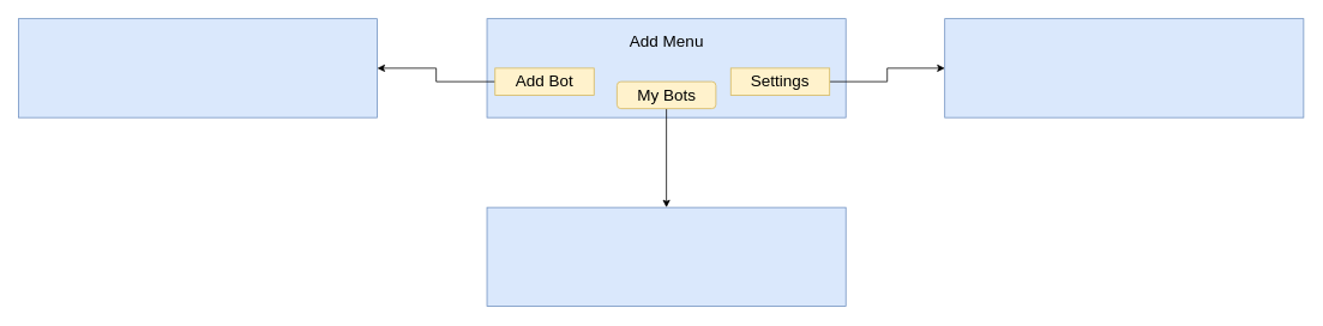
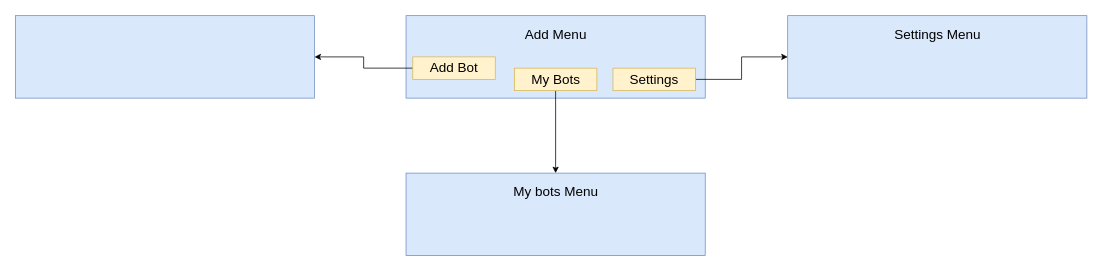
  <mxCell id="0" />
  <mxCell id="1" parent="0" />
  <mxCell id="2" value="" style="rounded=0;whiteSpace=wrap;html=1;fillColor=#dae8fc;strokeColor=#6c8ebf;" vertex="1" parent="1"><mxGeometry x="541" y="20" width="399" height="110" as="geometry" /></mxCell>
  <mxCell id="3" value="Add Menu" style="text;html=1;strokeColor=none;fillColor=none;align=center;verticalAlign=middle;whiteSpace=wrap;rounded=0;fontSize=18;" vertex="1" parent="1"><mxGeometry x="685.5" y="30" width="110" height="30" as="geometry" /></mxCell>
  <mxCell id="4" style="edgeStyle=orthogonalEdgeStyle;rounded=0;orthogonalLoop=1;jettySize=auto;html=1;exitX=1;exitY=0.5;exitDx=0;exitDy=0;entryX=0;entryY=0.5;entryDx=0;entryDy=0;fontSize=18;" edge="1" parent="1" source="5" target="10"><mxGeometry relative="1" as="geometry" /></mxCell>
- <mxCell id="5" value="Settings" style="rounded=0;whiteSpace=wrap;html=1;fontSize=18;fillColor=#fff2cc;strokeColor=#d6b656;" vertex="1" parent="1"><mxGeometry x="812" y="75" width="110" height="30" as="geometry" /></mxCell>
+ <mxCell id="5" value="Settings" style="rounded=0;whiteSpace=wrap;html=1;fontSize=18;fillColor=#fff2cc;strokeColor=#d6b656;" vertex="1" parent="1"><mxGeometry x="817" y="90" width="110" height="30" as="geometry" /></mxCell>
  <mxCell id="6" style="edgeStyle=orthogonalEdgeStyle;rounded=0;orthogonalLoop=1;jettySize=auto;html=1;exitX=0.5;exitY=1;exitDx=0;exitDy=0;entryX=0.5;entryY=0;entryDx=0;entryDy=0;fontSize=18;" edge="1" parent="1" source="7" target="11"><mxGeometry relative="1" as="geometry" /></mxCell>
- <mxCell id="7" value="My Bots" style="whiteSpace=wrap;html=1;fontSize=18;fillColor=#fff2cc;strokeColor=#d6b656;rounded=1;" vertex="1" parent="1"><mxGeometry x="685.5" y="90" width="110" height="30" as="geometry" /></mxCell>
+ <mxCell id="7" value="My Bots" style="rounded=0;whiteSpace=wrap;html=1;fontSize=18;fillColor=#fff2cc;strokeColor=#d6b656;" vertex="1" parent="1"><mxGeometry x="685.5" y="90" width="110" height="30" as="geometry" /></mxCell>
  <mxCell id="8" style="edgeStyle=orthogonalEdgeStyle;rounded=0;orthogonalLoop=1;jettySize=auto;html=1;exitX=0;exitY=0.5;exitDx=0;exitDy=0;fontSize=18;" edge="1" parent="1" source="9" target="12"><mxGeometry relative="1" as="geometry" /></mxCell>
  <mxCell id="9" value="Add Bot" style="rounded=0;whiteSpace=wrap;html=1;fontSize=18;fillColor=#fff2cc;strokeColor=#d6b656;" vertex="1" parent="1"><mxGeometry x="550" y="75" width="110" height="30" as="geometry" /></mxCell>
  <mxCell id="10" value="" style="rounded=0;whiteSpace=wrap;html=1;fontSize=18;fillColor=#dae8fc;strokeColor=#6c8ebf;" vertex="1" parent="1"><mxGeometry x="1050" y="20" width="399" height="110" as="geometry" /></mxCell>
  <mxCell id="11" value="" style="rounded=0;whiteSpace=wrap;html=1;fontSize=18;fillColor=#dae8fc;strokeColor=#6c8ebf;" vertex="1" parent="1"><mxGeometry x="541" y="230" width="399" height="110" as="geometry" /></mxCell>
  <mxCell id="12" value="" style="rounded=0;whiteSpace=wrap;html=1;fontSize=18;fillColor=#dae8fc;strokeColor=#6c8ebf;" vertex="1" parent="1"><mxGeometry x="20" y="20" width="399" height="110" as="geometry" /></mxCell>
+ <mxCell id="13" value="Settings Menu" style="text;html=1;strokeColor=none;fillColor=none;align=center;verticalAlign=middle;whiteSpace=wrap;rounded=0;fontSize=18;" vertex="1" parent="1"><mxGeometry x="1176.75" y="30" width="145.5" height="30" as="geometry" /></mxCell>
+ <mxCell id="14" value="My bots Menu" style="text;html=1;strokeColor=none;fillColor=none;align=center;verticalAlign=middle;whiteSpace=wrap;rounded=0;fontSize=18;" vertex="1" parent="1"><mxGeometry x="667.75" y="240" width="145.5" height="30" as="geometry" /></mxCell>
